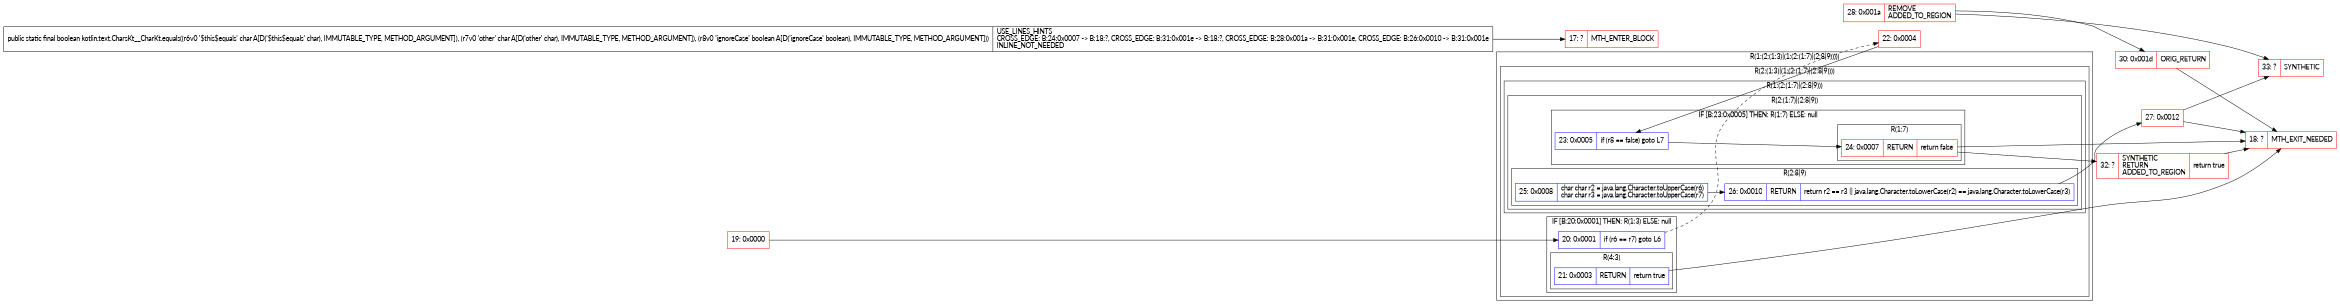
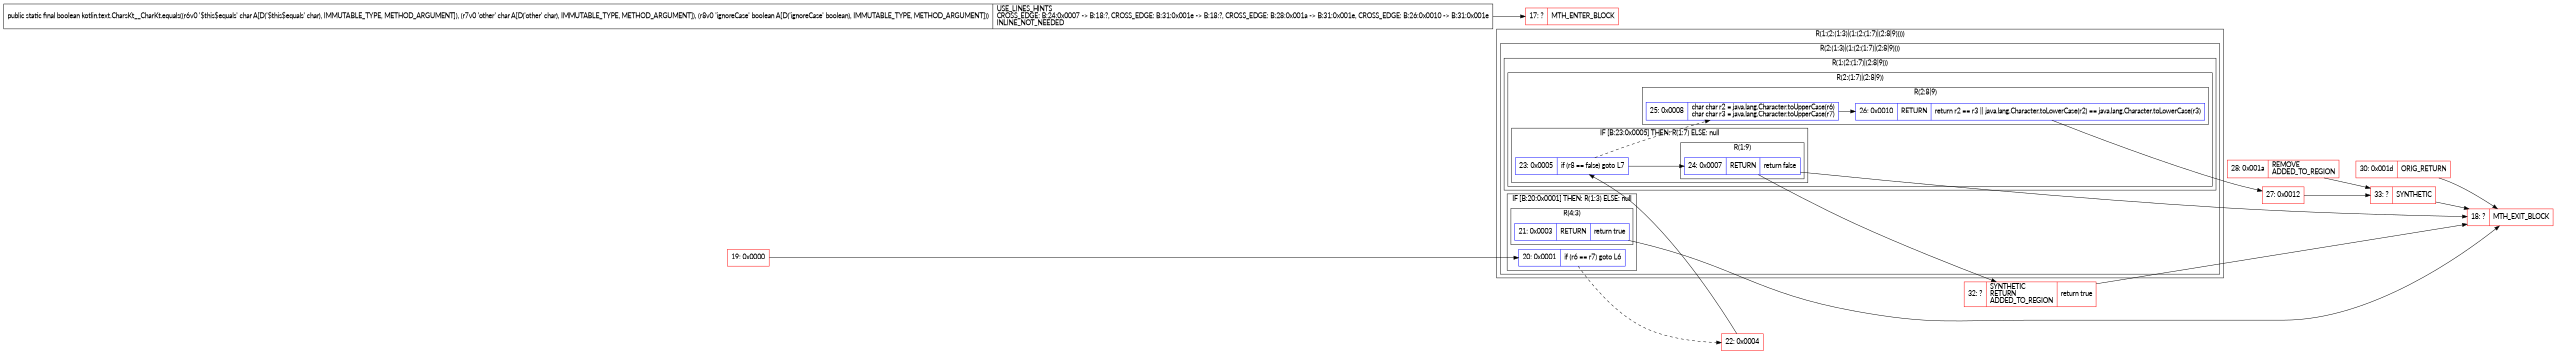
  digraph {
    fontname=Lato
    rankdir=LR
    node [color=red fontname=Lato shape=record]
    edge [fontname=Lato]
    n1 [color=blue label="{21\:\ 0x0003|RETURN\l|return true\l}"]
    n2 [color=blue label="{20\:\ 0x0001|if (r6 == r7) goto L6\l}"]
-   n3 [label="{24\:\ 0x0007|RETURN\l|return false\l}"]
+   n3 [color=blue label="{24\:\ 0x0007|RETURN\l|return false\l}"]
    n4 [color=blue label="{23\:\ 0x0005|if (r8 == false) goto L7\l}"]
    n5 [color=blue label="{25\:\ 0x0008|char char r2 = java.lang.Character.toUpperCase(r6)\lchar char r3 = java.lang.Character.toUpperCase(r7)\l}"]
    n6 [color=blue label="{26\:\ 0x0010|RETURN\l|return r2 == r3 \|\| java.lang.Character.toLowerCase(r2) == java.lang.Character.toLowerCase(r3)\l}"]
-   n7 [label="{18\:\ ?|MTH_EXIT_NEEDED\l}"]
+   n7 [label="{18\:\ ?|MTH_EXIT_BLOCK\l}"]
    n8 [label="{22\:\ 0x0004}"]
    n9 [label="{32\:\ ?|SYNTHETIC\lRETURN\lADDED_TO_REGION\l|return true\l}"]
    n10 [label="{27\:\ 0x0012}"]
    n11 [label="{33\:\ ?|SYNTHETIC\l}"]
    n12 [label="{17\:\ ?|MTH_ENTER_BLOCK\l}"]
    n13 [label="{19\:\ 0x0000}"]
    n14 [label="{28\:\ 0x001a|REMOVE\lADDED_TO_REGION\l}"]
    n15 [label="{30\:\ 0x001d|ORIG_RETURN\l}"]
    n16 [label="{public static final boolean kotlin.text.CharsKt__CharKt.equals((r6v0 '$this$equals' char A[D('$this$equals' char), IMMUTABLE_TYPE, METHOD_ARGUMENT]), (r7v0 'other' char A[D('other' char), IMMUTABLE_TYPE, METHOD_ARGUMENT]), (r8v0 'ignoreCase' boolean A[D('ignoreCase' boolean), IMMUTABLE_TYPE, METHOD_ARGUMENT]))  | USE_LINES_HINTS\lCROSS_EDGE: B:24:0x0007 \-\> B:18:?, CROSS_EDGE: B:31:0x001e \-\> B:18:?, CROSS_EDGE: B:28:0x001a \-\> B:31:0x001e, CROSS_EDGE: B:26:0x0010 \-\> B:31:0x001e\lINLINE_NOT_NEEDED\l}" color=""]
    subgraph cluster_1 {
      label="R(1:(2:(1:3)|(1:(2:(1:7)|(2:8|9)))))"
      subgraph cluster_2 {
        label="R(2:(1:3)|(1:(2:(1:7)|(2:8|9))))"
        subgraph cluster_3 {
          label="IF [B:20:0x0001] THEN: R(1:3) ELSE: null"
          n2
          subgraph cluster_4 {
            label="R(4:3)"
            n1
          }
        }
        subgraph cluster_5 {
          label="R(1:(2:(1:7)|(2:8|9)))"
          subgraph cluster_6 {
            label="R(2:(1:7)|(2:8|9))"
            subgraph cluster_7 {
              label="IF [B:23:0x0005] THEN: R(1:7) ELSE: null"
              n4
              subgraph cluster_8 {
-               label="R(1:7)"
+               label="R(1:9)"
                n3
              }
            }
            subgraph cluster_9 {
              label="R(2:8|9)"
              n5
              n6
            }
          }
        }
      }
    }
    n1 -> n7
    n2 -> n8 [style=dashed]
    n3 -> n7
    n3 -> n9
    n4 -> n3
+   n4 -> n5 [style=dashed]
    n5 -> n6
    n6 -> n10
    n8 -> n4
    n9 -> n7
    n10 -> n11
-   n10 -> n7
+   n11 -> n7
    n13 -> n2
    n14 -> n11
-   n14 -> n15
    n15 -> n7
    n16 -> n12
  }
